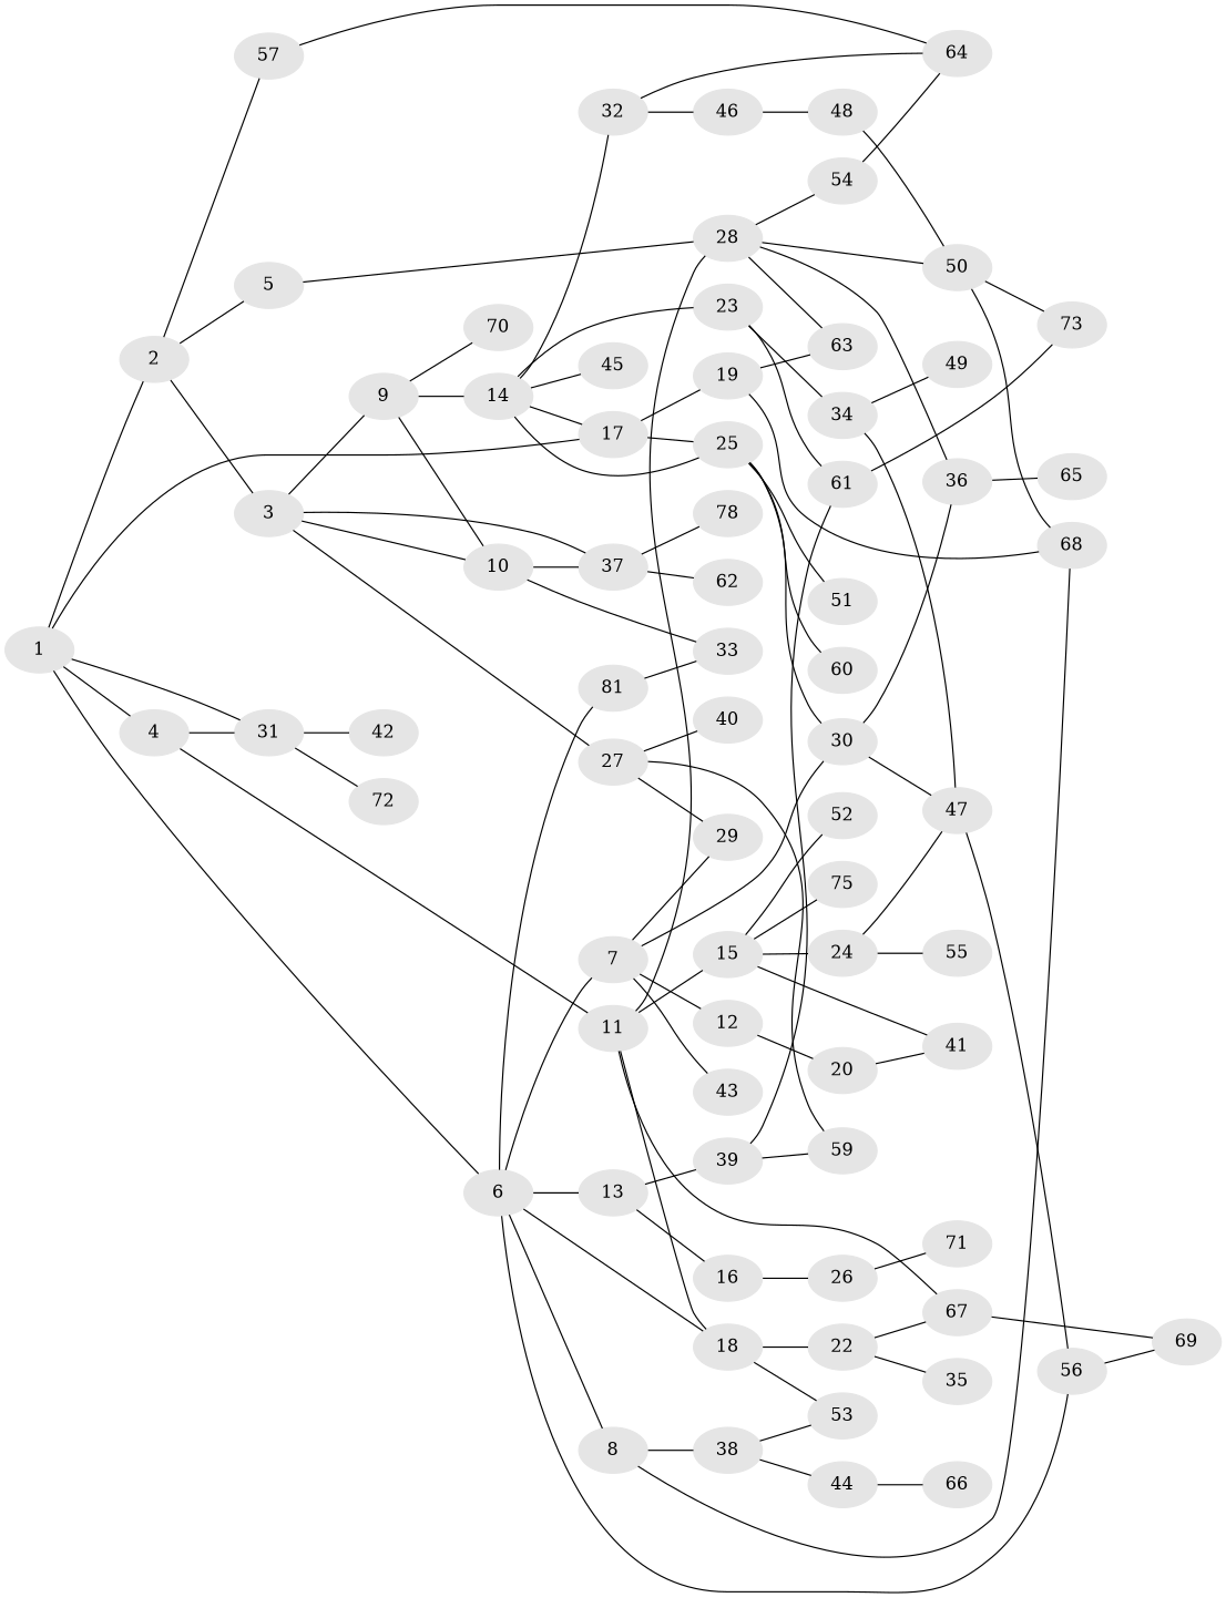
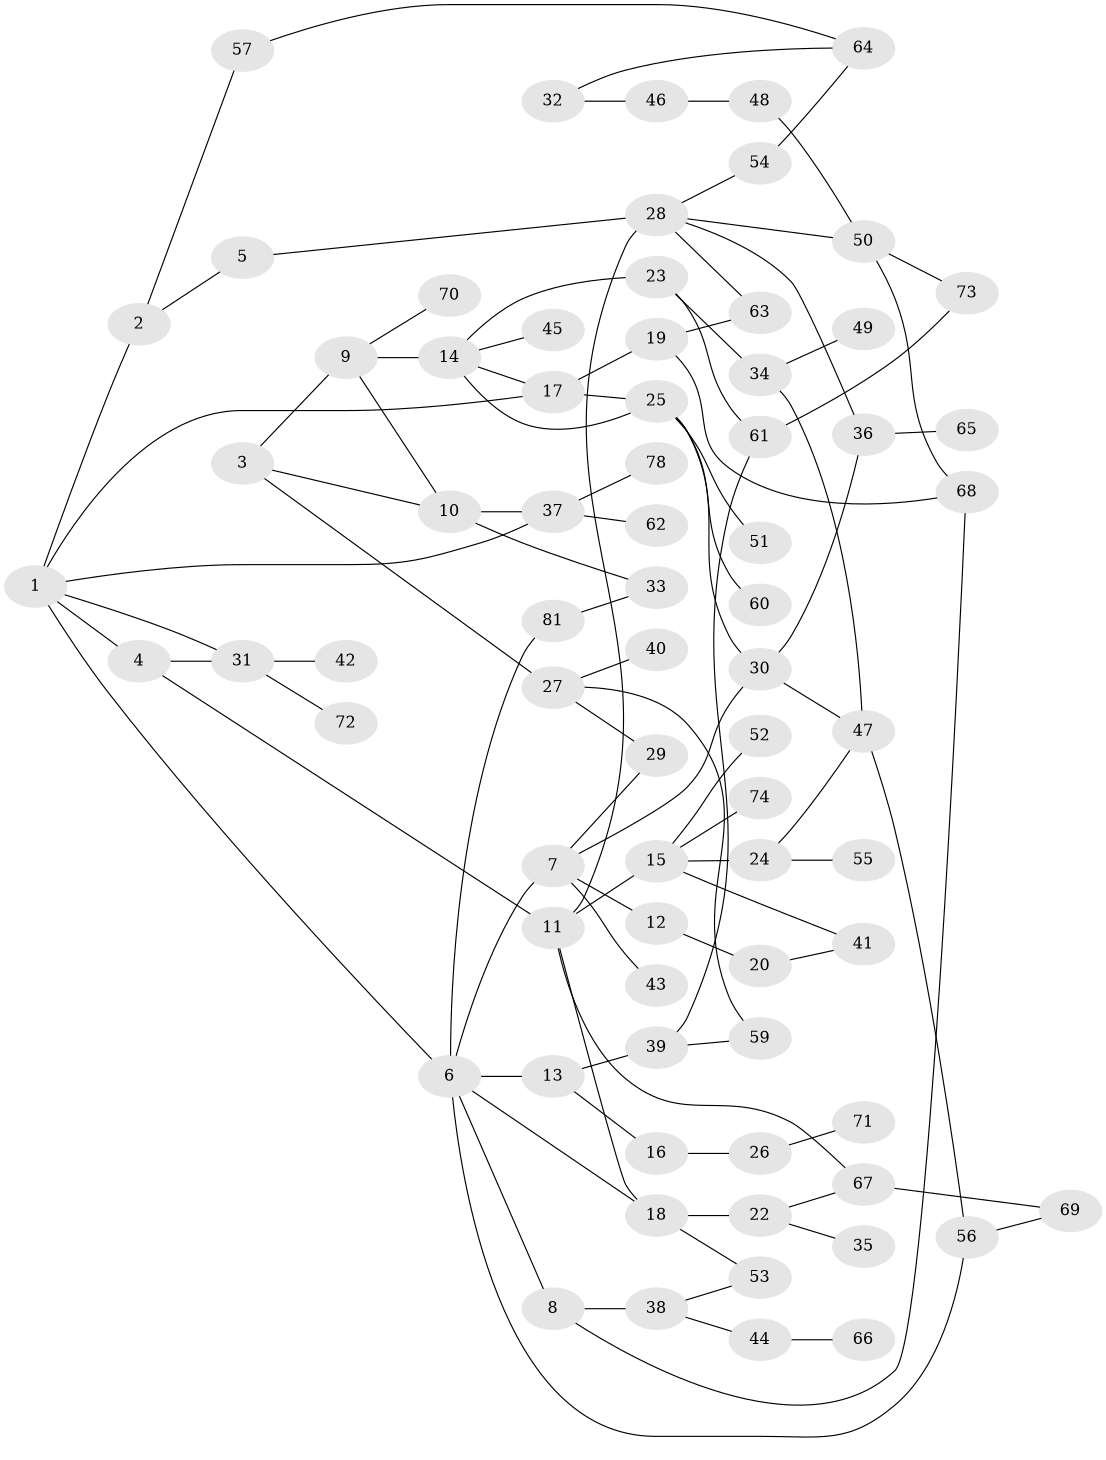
  graph {
    rankdir=LR
    node [color=gray90 style=filled]
    1
    2
    4
    6
    17
    31
    37
    3
    5
    57
    11
    7
    8
    13
    18
    n16 [label=81]
    56
    25
    19
    42
    72
    n22 [label=78]
    62
    9
    10
    27
    28
    64
    14
    70
    33
    29
    40
    59
    15
    67
    63
    36
    50
    54
    12
    30
    43
    38
    68
    16
    39
    22
    53
    69
    20
    47
    44
    23
    32
    45
    24
    41
    52
-   74 [label=75]
+   74
    26
    61
    34
    51
    60
    46
    55
    71
    35
    49
    73
    65
    48
    66
    1 -- 2
    1 -- 4
    1 -- 6
    1 -- 17
    1 -- 31
-   3 -- 37
-   2 -- 3
+   1 -- 37
    2 -- 5
    2 -- 57
    4 -- 31
    4 -- 11
    6 -- 7
    6 -- 8
    6 -- 13
    6 -- 18
    6 -- n16
    6 -- 56
    17 -- 25
    17 -- 19
    31 -- 42
    31 -- 72
    37 -- n22
    37 -- 62
    3 -- 9
    3 -- 10
    3 -- 27
    5 -- 28
    57 -- 64
    11 -- 18
    11 -- 28
    11 -- 15
    11 -- 67
    7 -- 29
    7 -- 12
    7 -- 30
    7 -- 43
    8 -- 38
    8 -- 68
    13 -- 16
    13 -- 39
    18 -- 22
    18 -- 53
    n16 -- 33
    56 -- 69
    25 -- 30
    25 -- 51
    25 -- 60
    19 -- 63
    19 -- 68
    9 -- 10
    9 -- 14
    9 -- 70
    10 -- 37
    10 -- 33
    27 -- 29
    27 -- 40
    27 -- 59
    28 -- 63
    28 -- 36
    28 -- 50
    28 -- 54
    14 -- 17
    14 -- 25
    14 -- 23
-   14 -- 32
    14 -- 45
    15 -- 24
    15 -- 41
    15 -- 52
    15 -- 74
    67 -- 69
    36 -- 65
    50 -- 68
    50 -- 73
    54 -- 64
    12 -- 20
    30 -- 36
    30 -- 47
    38 -- 53
    38 -- 44
    16 -- 26
    39 -- 59
    39 -- 61
    22 -- 67
    22 -- 35
    20 -- 41
    47 -- 56
    44 -- 66
    23 -- 61
    23 -- 34
    32 -- 64
    32 -- 46
    24 -- 47
    24 -- 55
    26 -- 71
    61 -- 73
    34 -- 47
    34 -- 49
    46 -- 48
    48 -- 50
  }
